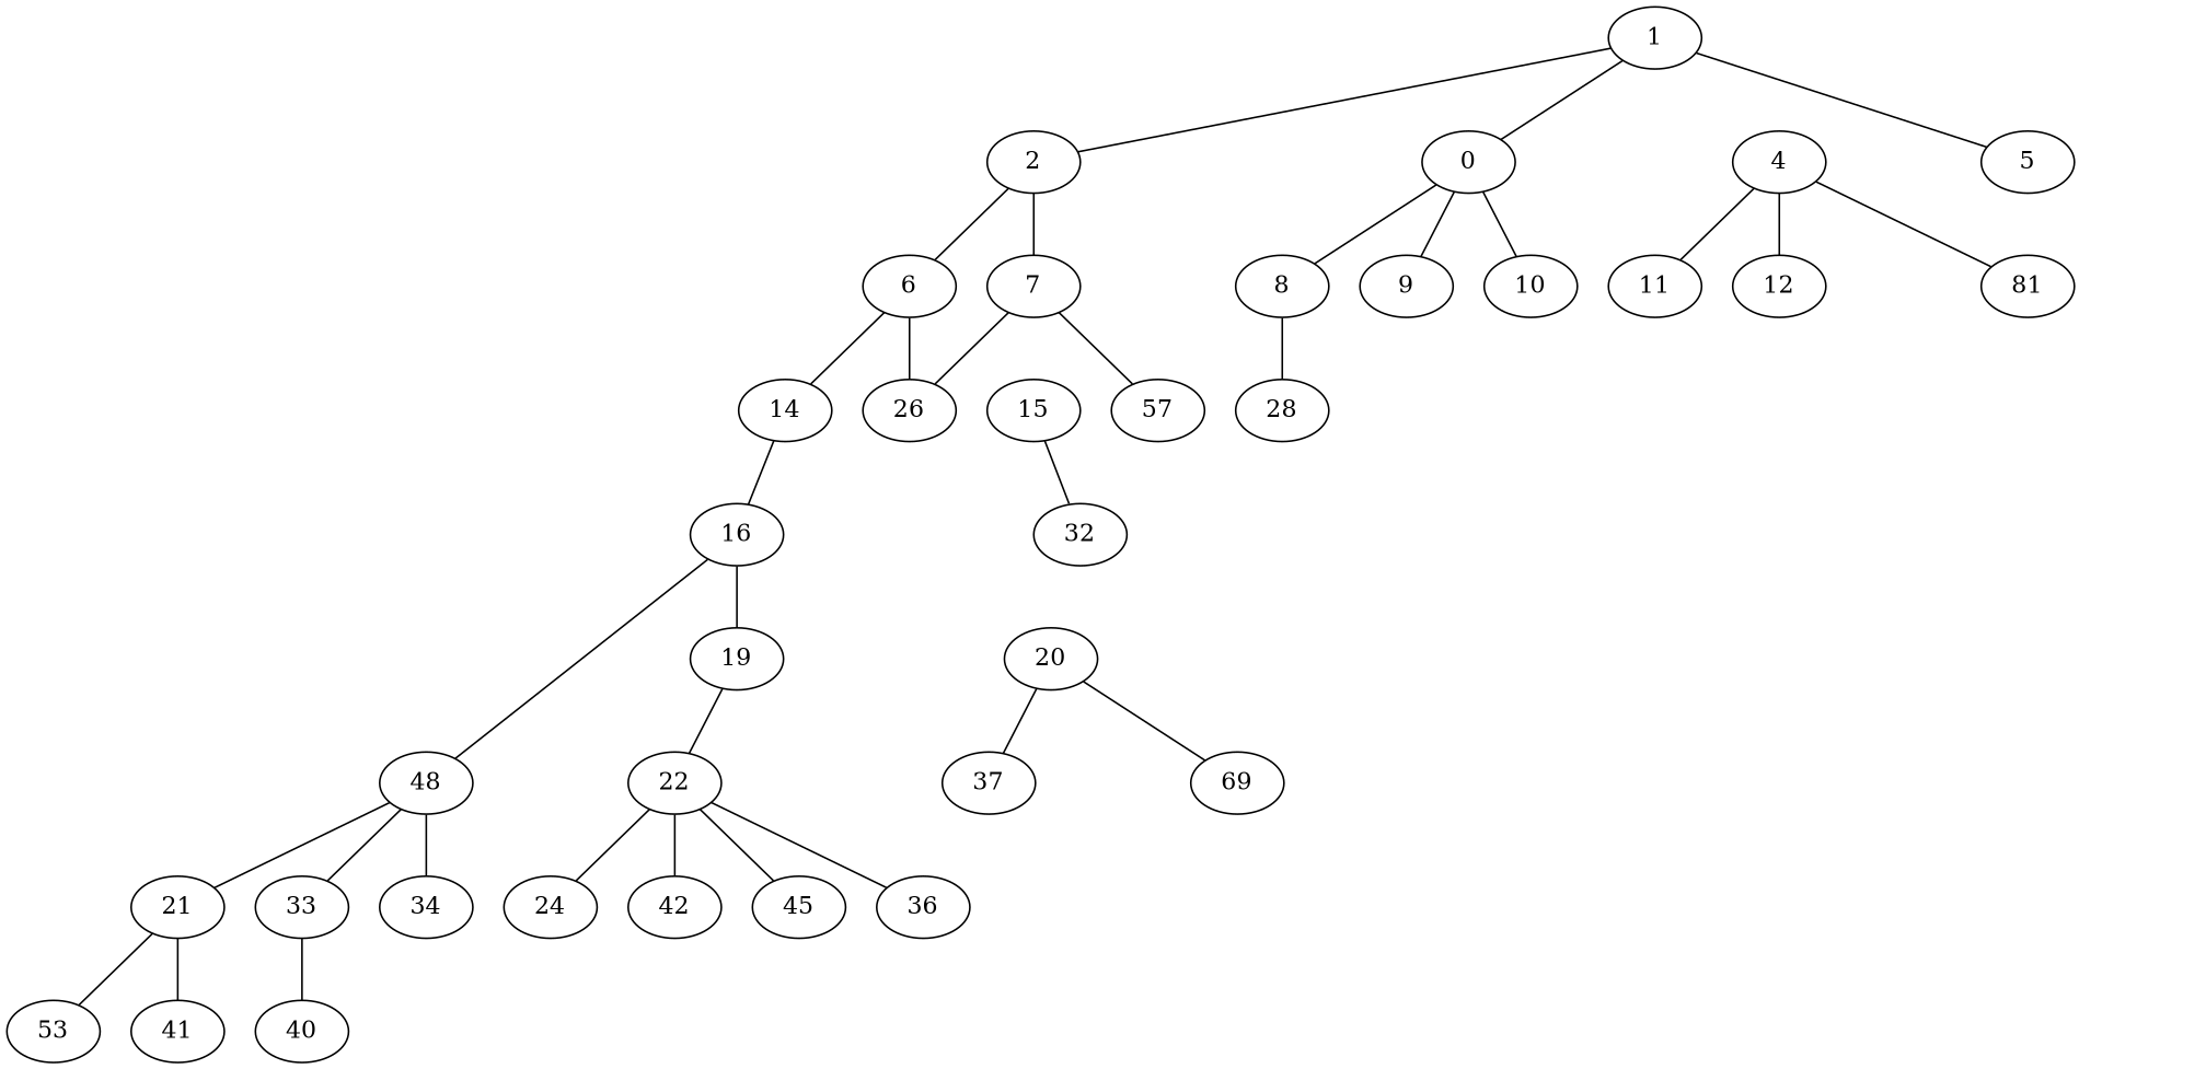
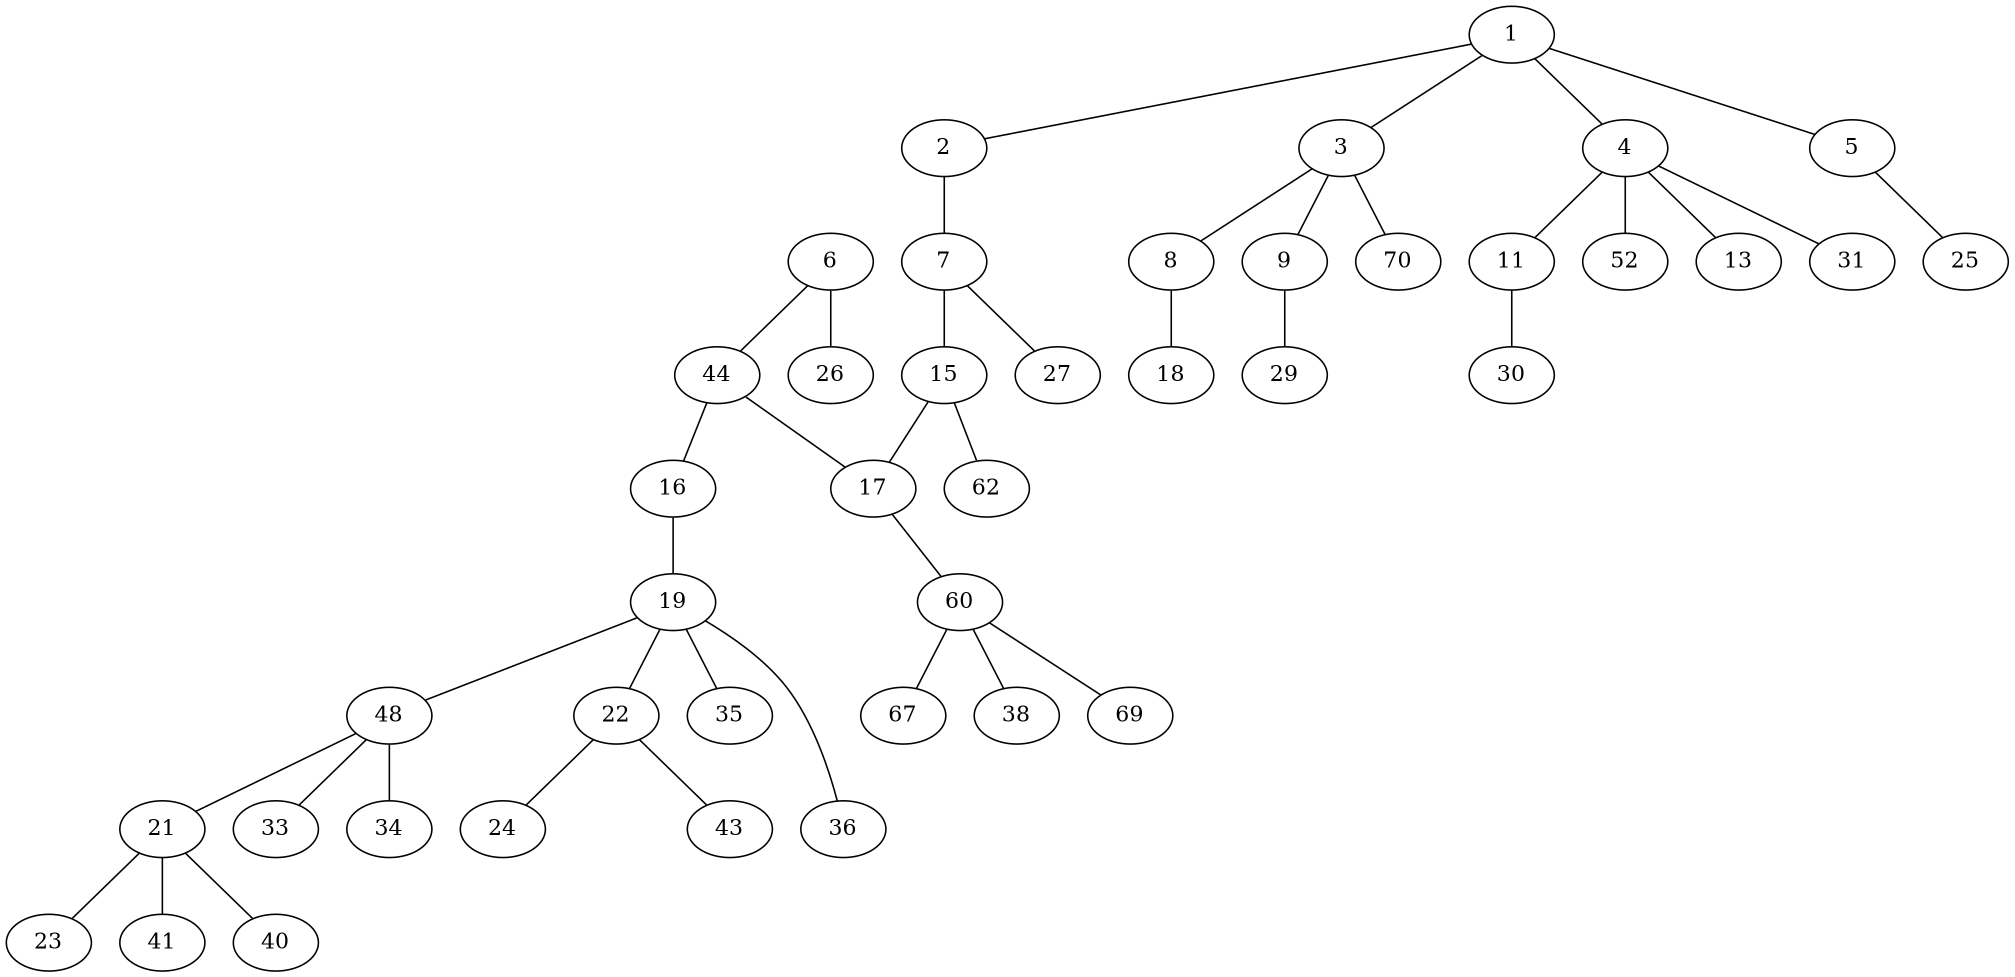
  graph {
    node [chem=H]
    edge [valence=1]
    1 [chem=C]
    2 [chem=C]
-   3 [chem=P label=0]
+   3 [chem=P]
    4 [chem=P]
    5 [chem=O]
    6 [chem=C]
    7 [chem=C]
    8 [chem=O]
    9 [chem=O]
-   10 [chem=O]
+   10 [chem=O label=70]
    11 [chem=O]
-   12 [chem=O]
-   31 [label=81]
-   14 [chem=C]
+   12 [chem=O label=52]
+   13 [chem=O]
+   31
+   25
+   14 [chem=C label=44]
    26
    15 [chem=C]
-   27 [label=57]
-   28
+   27
+   28 [label=18]
+   29
+   30
    16 [chem=N]
-   32
+   17 [chem=C]
+   32 [label=62]
    n26 [chem=C label=48]
    19 [chem=C]
-   20 [chem=C]
+   20 [chem=C label=60]
    21 [chem=C]
    33
    34
    22 [chem=C]
+   35
    36
-   37
+   37 [label=67]
+   38
    n37 [label=69]
-   23 [chem=Cl label=53]
+   23 [chem=Cl]
    40
    41
    24 [chem=Cl]
-   42
-   43 [label=45]
+   43
    1 -- 2
    1 -- 3
+   1 -- 4
    1 -- 5
-   2 -- 6 [valence=2]
    2 -- 7
    3 -- 8
    3 -- 9
    3 -- 10 [valence=2]
    4 -- 11
    4 -- 12
+   4 -- 13 [valence=2]
    4 -- 31
+   5 -- 25
    6 -- 14
    6 -- 26
-   7 -- 26 [valence=2]
+   7 -- 15 [valence=2]
    7 -- 27
    8 -- 28
+   9 -- 29
+   11 -- 30
    14 -- 16
+   14 -- 17 [valence=2]
+   15 -- 17
    15 -- 32
-   16 -- n26
+   19 -- n26
    16 -- 19
+   17 -- 20
    n26 -- 21
    n26 -- 33
    n26 -- 34
    19 -- 22
-   22 -- 36
+   19 -- 35
+   19 -- 36
    20 -- 37
+   20 -- 38
    20 -- n37
    21 -- 23
-   33 -- 40
+   21 -- 40
    21 -- 41
    22 -- 24
-   22 -- 42
    22 -- 43
  }
